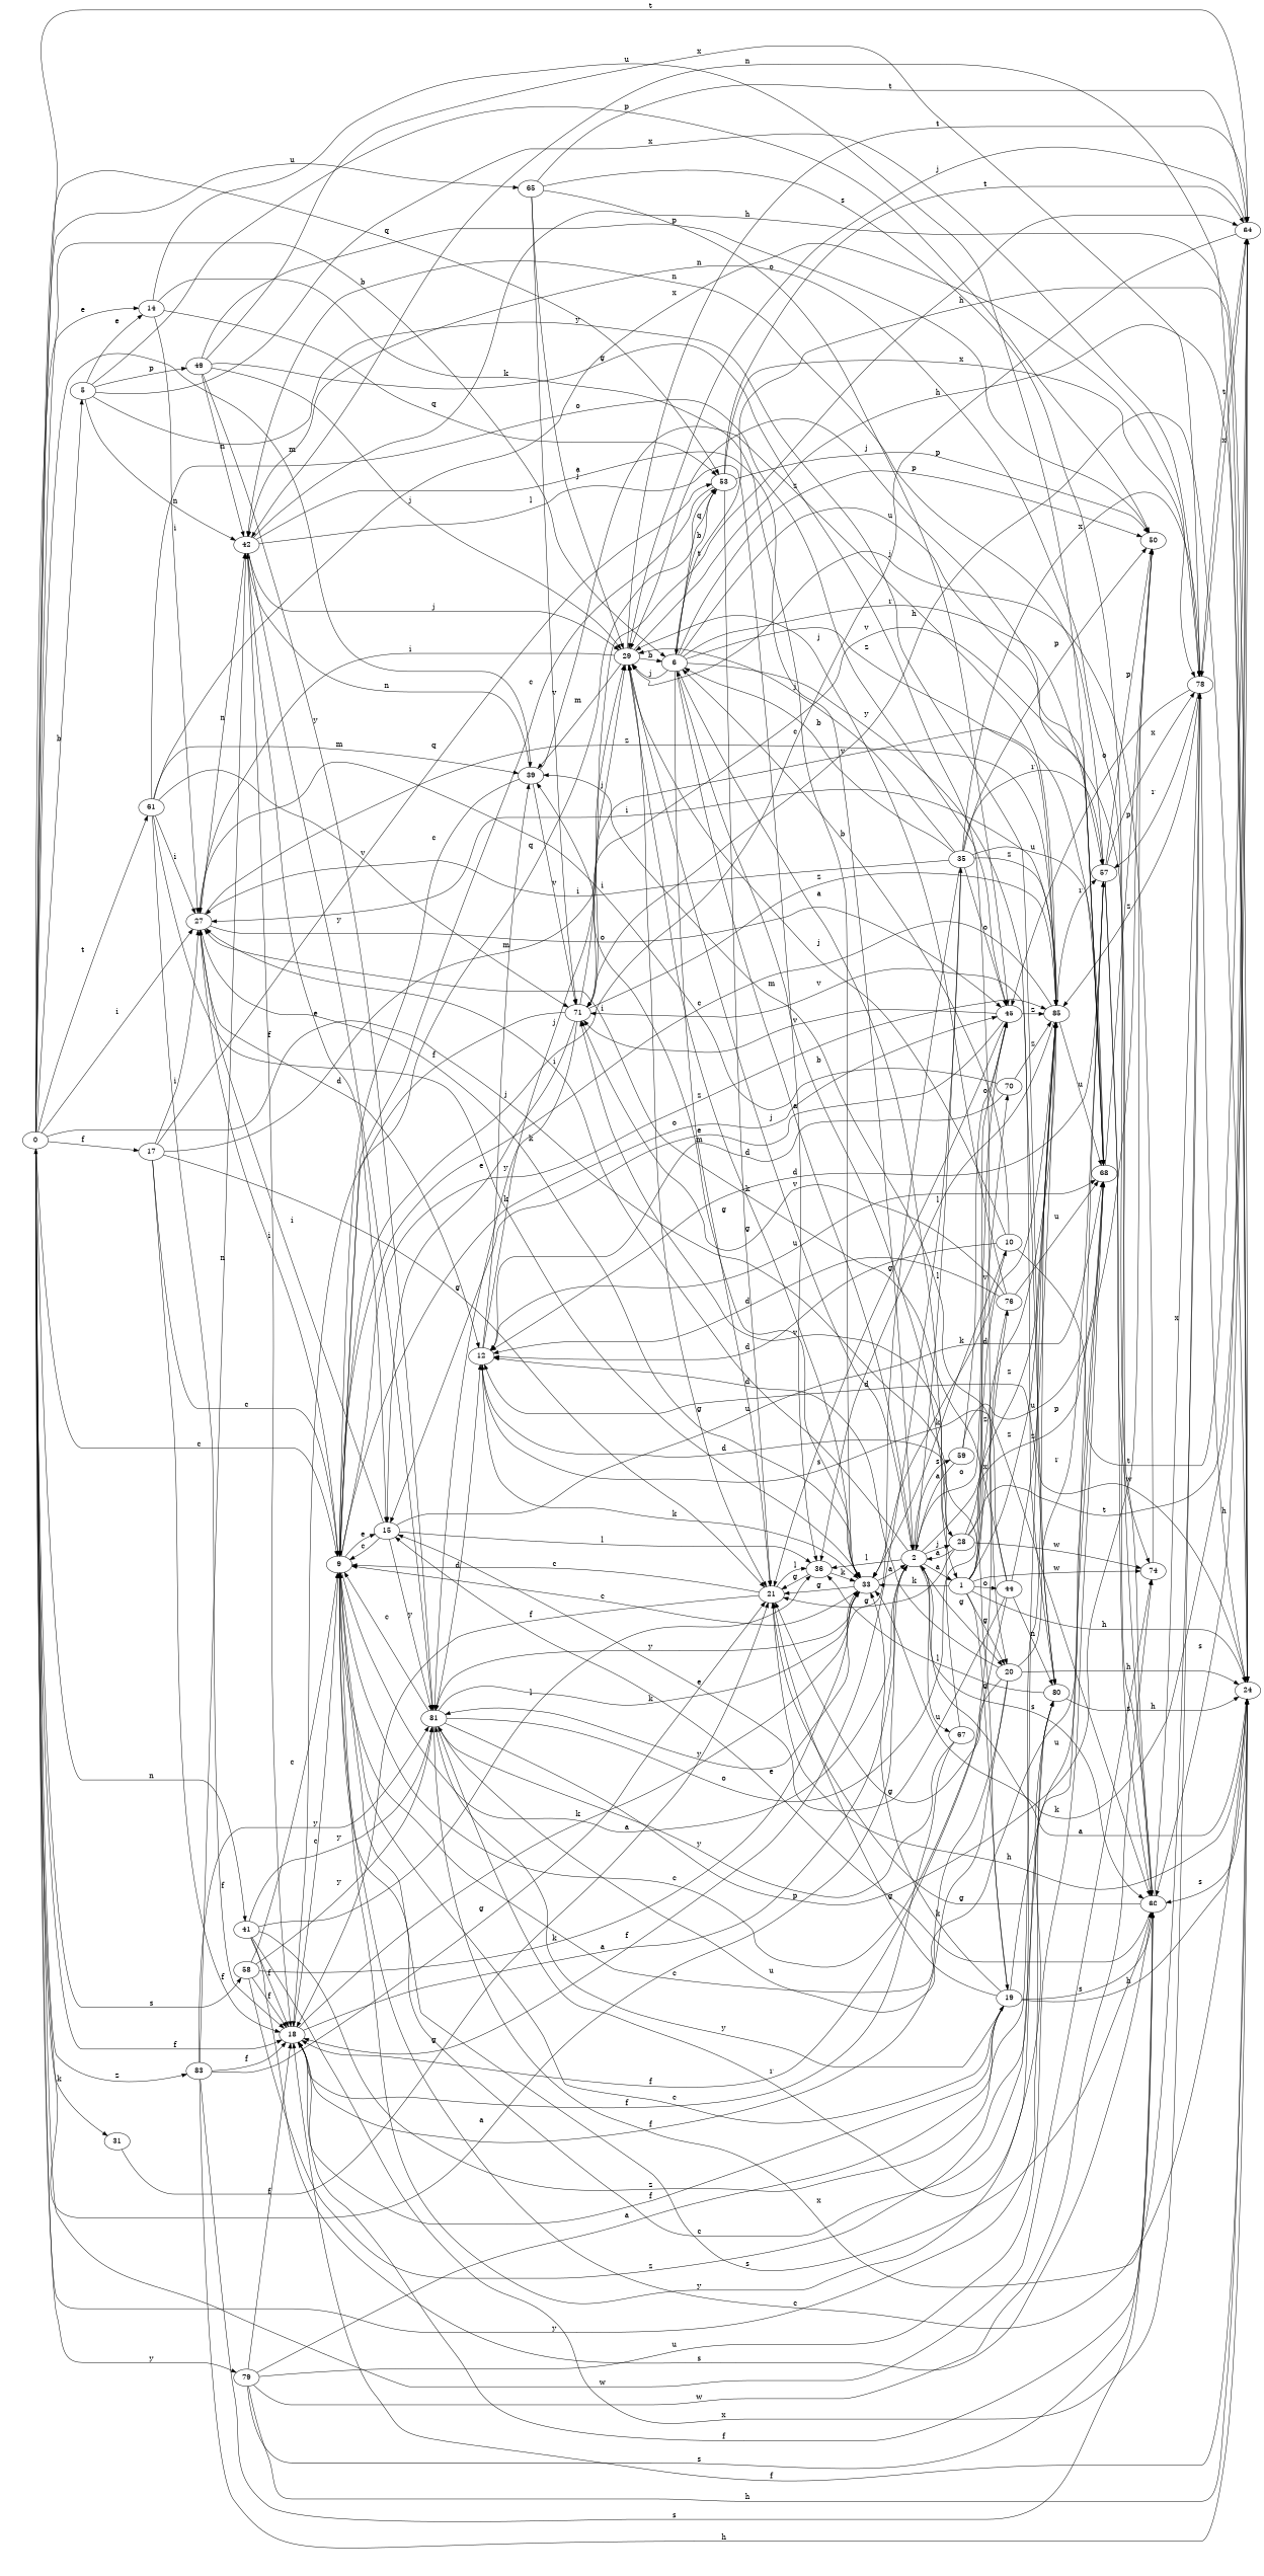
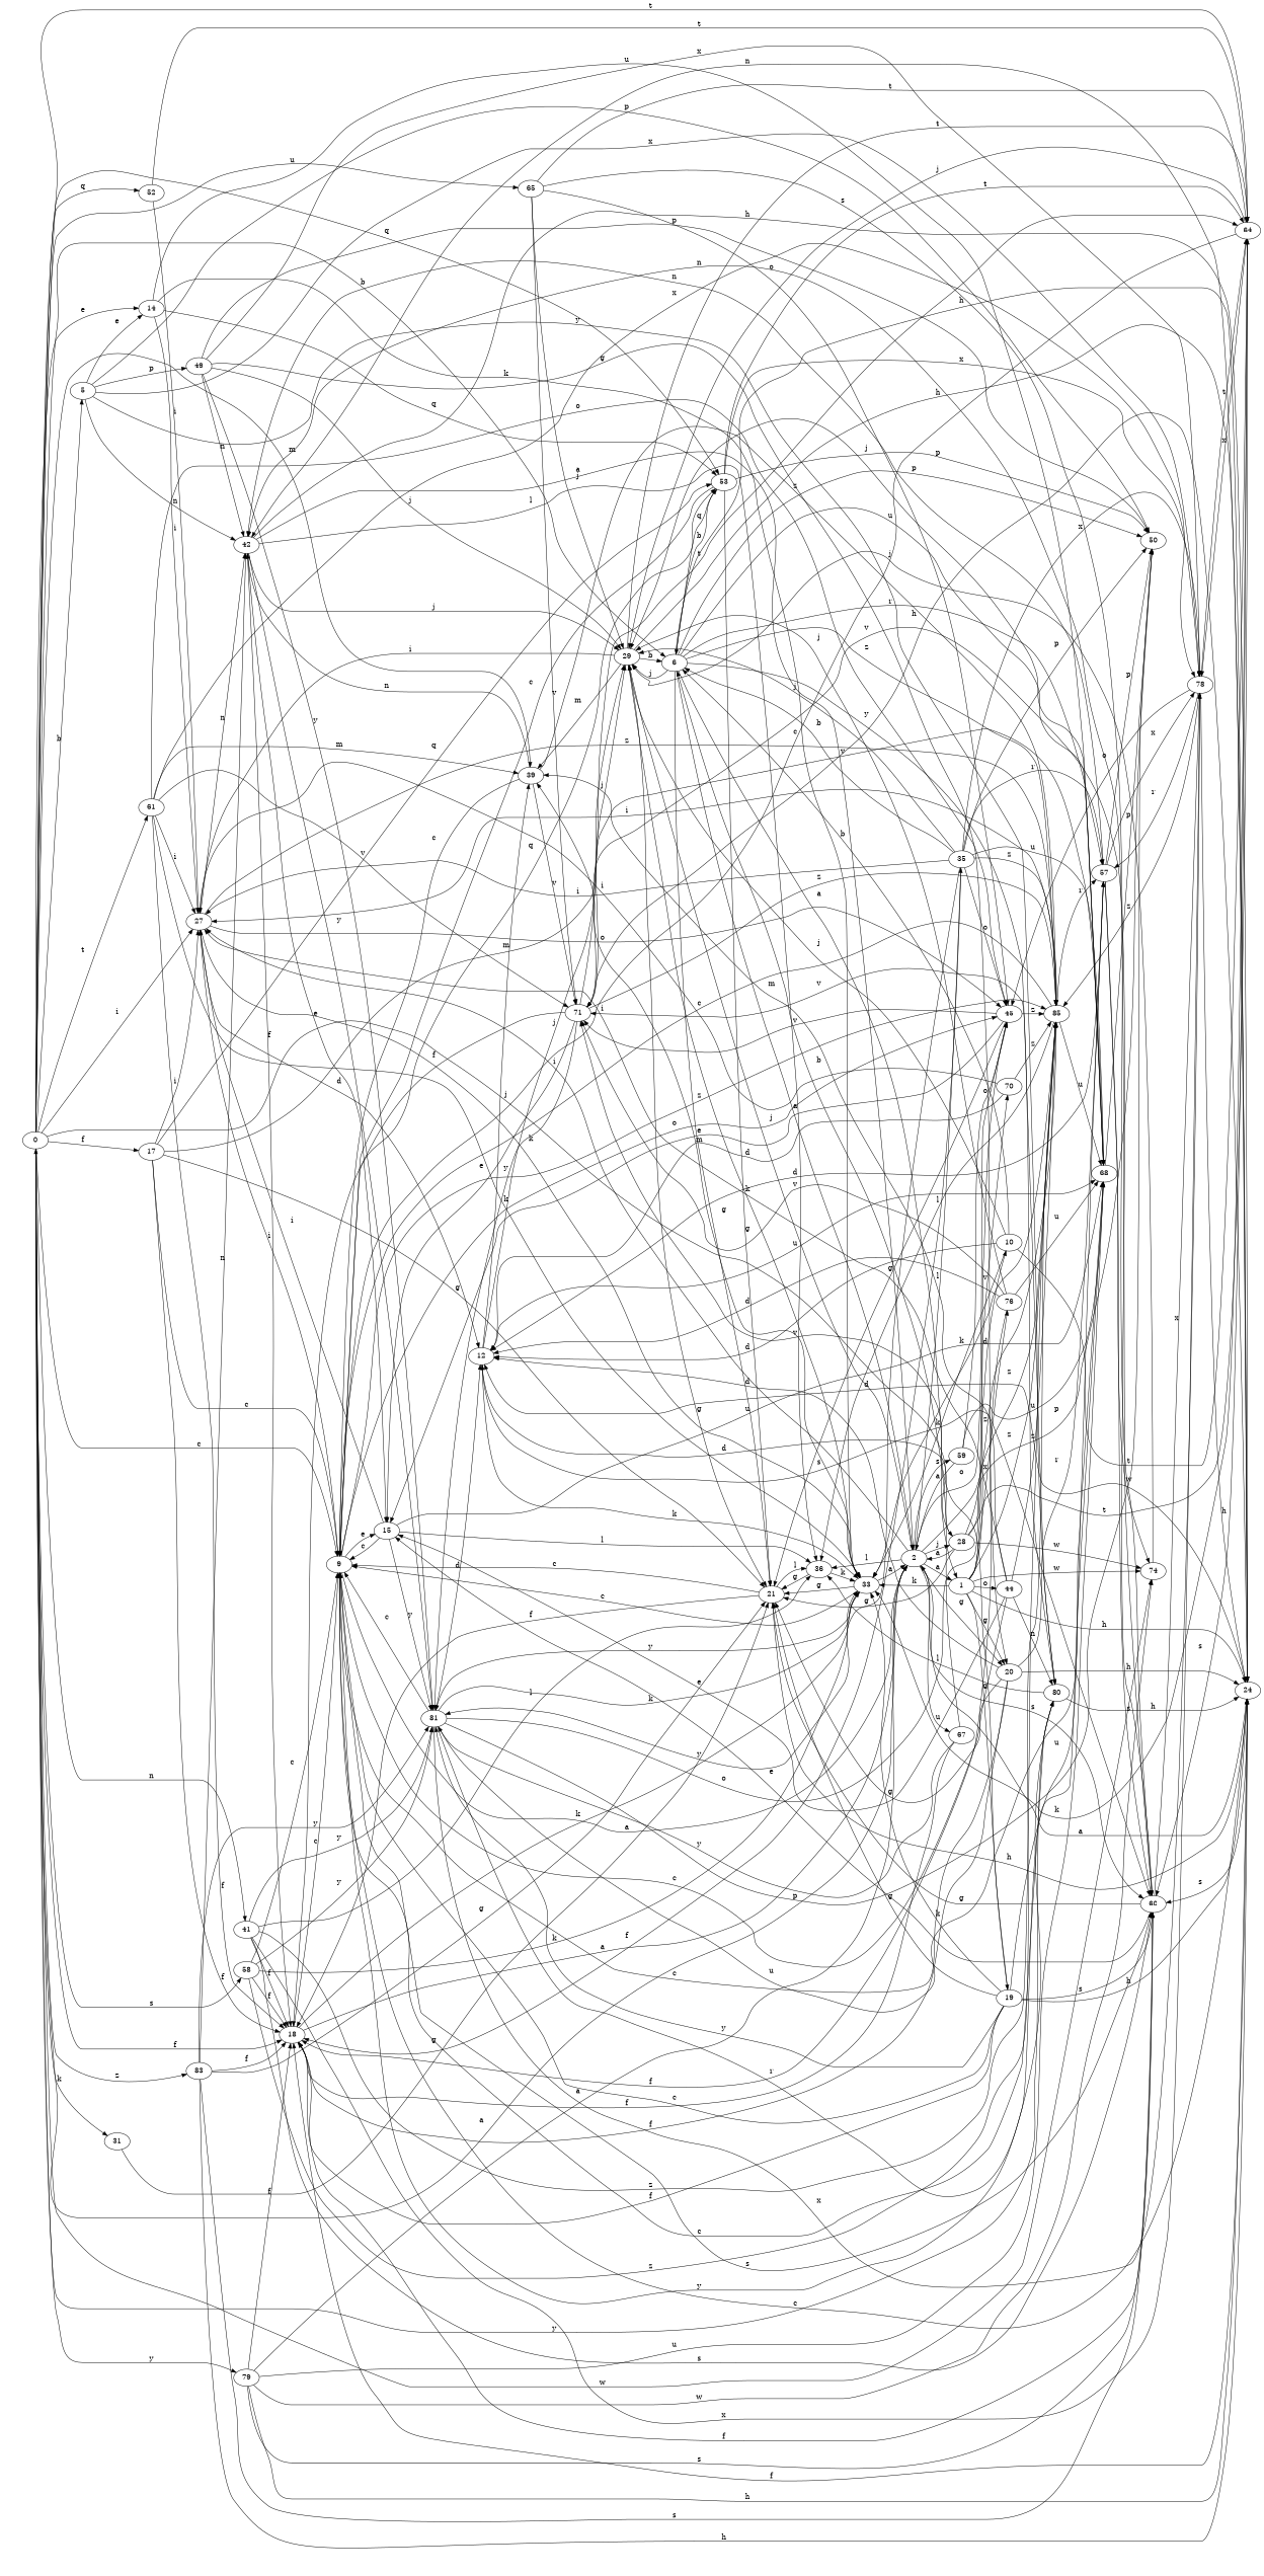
  strict digraph {
    rankdir=LR
    0
    5
    6
    9
    14
    17
    18
    27
    28
    31
    39
    41
+   52
    53
    58
    61
    64
    65
    74
    79
    80
    83
    42
    49
    50
    78
    1
    24
    85
    2
    29
    21
    57
    68
    45
    60
    15
    33
    12
    71
    36
    81
    10
    19
    20
    44
    70
    76
    35
    59
    67
    0 -> 5 [label=b]
    0 -> 6 [label=b]
    0 -> 9 [label=c]
    0 -> 14 [label=e]
    0 -> 17 [label=f]
    0 -> 18 [label=f]
    0 -> 27 [label=i]
    0 -> 28 [label=j]
    0 -> 31 [label=k]
    0 -> 39 [label=m]
    0 -> 41 [label=n]
+   0 -> 52 [label=q]
    0 -> 53 [label=q]
    0 -> 58 [label=s]
    0 -> 61 [label=t]
    0 -> 64 [label=t]
    0 -> 65 [label=u]
    0 -> 74 [label=w]
    0 -> 79 [label=y]
    0 -> 80 [label=y]
    0 -> 83 [label=z]
    5 -> 14 [label=e]
    5 -> 80 [label=y]
    5 -> 42 [label=n]
    5 -> 49 [label=p]
    5 -> 50 [label=p]
    5 -> 78 [label=x]
    6 -> 53 [label=q]
    6 -> 80 [label=y]
    6 -> 50 [label=p]
    6 -> 1 [label=a]
    6 -> 24 [label=h]
    6 -> 85 [label=z]
    6 -> 2 [label=a]
    6 -> 29 [label=j]
    6 -> 21 [label=g]
    6 -> 57 [label=r]
    6 -> 68 [label=u]
    9 -> 27 [label=i]
    9 -> 53 [label=q]
    9 -> 80 [label=y]
    9 -> 85 [label=z]
    9 -> 2 [label=a]
    9 -> 45 [label=o]
    9 -> 60 [label=s]
    9 -> 15 [label=e]
    14 -> 27 [label=i]
    14 -> 53 [label=q]
    14 -> 68 [label=u]
    14 -> 33 [label=k]
    17 -> 9 [label=c]
    17 -> 18 [label=f]
    17 -> 27 [label=i]
    17 -> 53 [label=q]
    17 -> 64 [label=t]
    17 -> 21 [label=g]
    18 -> 9 [label=c]
    18 -> 2 [label=a]
    18 -> 33 [label=k]
    27 -> 42 [label=n]
    27 -> 85 [label=z]
    27 -> 45 [label=o]
    27 -> 33 [label=k]
    27 -> 12 [label=d]
    28 -> 64 [label=t]
    28 -> 74 [label=w]
    28 -> 50 [label=p]
    28 -> 85 [label=z]
    28 -> 2 [label=a]
    28 -> 21 [label=g]
    28 -> 12 [label=d]
    31 -> 21 [label=g]
    39 -> 9 [label=c]
    39 -> 42 [label=n]
    39 -> 85 [label=z]
    39 -> 71 [label=v]
    41 -> 18 [label=f]
    41 -> 78 [label=x]
    41 -> 85 [label=z]
    41 -> 60 [label=s]
    41 -> 36 [label=l]
    41 -> 81 [label=y]
+   52 -> 27 [label=i]
+   52 -> 64 [label=t]
    53 -> 6 [label=b]
    53 -> 9 [label=c]
    53 -> 64 [label=t]
    53 -> 50 [label=p]
    53 -> 78 [label=x]
    53 -> 21 [label=g]
    58 -> 9 [label=c]
    58 -> 18 [label=f]
    58 -> 85 [label=z]
    58 -> 33 [label=k]
    58 -> 81 [label=y]
    61 -> 18 [label=f]
    61 -> 27 [label=i]
    61 -> 39 [label=m]
    61 -> 78 [label=x]
    61 -> 45 [label=o]
    61 -> 33 [label=k]
    61 -> 71 [label=v]
    64 -> 9 [label=c]
    64 -> 78 [label=x]
    64 -> 29 [label=j]
    64 -> 60 [label=s]
    64 -> 33 [label=k]
    65 -> 64 [label=t]
    65 -> 29 [label=j]
    65 -> 45 [label=o]
    65 -> 60 [label=s]
    65 -> 71 [label=v]
    74 -> 29 [label=j]
    79 -> 18 [label=f]
    79 -> 74 [label=w]
    79 -> 24 [label=h]
-   79 -> 19 [label=a]
+   79 -> 2 [label=a]
    79 -> 68 [label=u]
    79 -> 60 [label=s]
    80 -> 9 [label=c]
    80 -> 24 [label=h]
    80 -> 71 [label=v]
    80 -> 36 [label=l]
    83 -> 18 [label=f]
    83 -> 42 [label=n]
    83 -> 24 [label=h]
    83 -> 21 [label=g]
    83 -> 60 [label=s]
    83 -> 81 [label=y]
    42 -> 18 [label=f]
    42 -> 24 [label=h]
    42 -> 2 [label=a]
    42 -> 29 [label=j]
    42 -> 15 [label=e]
    42 -> 36 [label=l]
    42 -> 81 [label=y]
    49 -> 42 [label=n]
    49 -> 50 [label=p]
    49 -> 78 [label=x]
    49 -> 29 [label=j]
    49 -> 81 [label=y]
    49 -> 20 [label=g]
    78 -> 64 [label=t]
    78 -> 24 [label=h]
    78 -> 85 [label=z]
    78 -> 57 [label=r]
    78 -> 45 [label=o]
    1 -> 74 [label=w]
    1 -> 24 [label=h]
    1 -> 85 [label=z]
    1 -> 33 [label=k]
    1 -> 10 [label=d]
    1 -> 19 [label=g]
    1 -> 20 [label=g]
    1 -> 44 [label=o]
    1 -> 70 [label=v]
    1 -> 76 [label=x]
    24 -> 9 [label=c]
    24 -> 18 [label=f]
    24 -> 42 [label=n]
    24 -> 2 [label=a]
    24 -> 60 [label=s]
    24 -> 12 [label=d]
    85 -> 9 [label=c]
    85 -> 27 [label=i]
    85 -> 57 [label=r]
    85 -> 68 [label=u]
    85 -> 33 [label=k]
    85 -> 36 [label=l]
    2 -> 0 [label=a]
    2 -> 27 [label=i]
    2 -> 28 [label=j]
    2 -> 1 [label=a]
    2 -> 85 [label=z]
    2 -> 29 [label=j]
    2 -> 45 [label=o]
    2 -> 60 [label=s]
    2 -> 36 [label=l]
    2 -> 20 [label=g]
    2 -> 35 [label=l]
    2 -> 59 [label=s]
    2 -> 67 [label=u]
    29 -> 6 [label=b]
    29 -> 27 [label=i]
    29 -> 39 [label=m]
    29 -> 64 [label=t]
    29 -> 24 [label=h]
    29 -> 21 [label=g]
    29 -> 33 [label=k]
    21 -> 9 [label=c]
    21 -> 18 [label=f]
    21 -> 24 [label=h]
    21 -> 36 [label=l]
    57 -> 74 [label=w]
    57 -> 42 [label=n]
    57 -> 50 [label=p]
    57 -> 78 [label=x]
    57 -> 60 [label=s]
    57 -> 12 [label=d]
    68 -> 50 [label=p]
    68 -> 29 [label=j]
    68 -> 71 [label=v]
    45 -> 85 [label=z]
    45 -> 21 [label=g]
    45 -> 15 [label=e]
    45 -> 71 [label=v]
    60 -> 18 [label=f]
    60 -> 42 [label=n]
    60 -> 78 [label=x]
    60 -> 21 [label=g]
    60 -> 15 [label=e]
    60 -> 71 [label=v]
    15 -> 9 [label=c]
    15 -> 27 [label=i]
    15 -> 68 [label=u]
    15 -> 36 [label=l]
    15 -> 81 [label=y]
    33 -> 9 [label=c]
    33 -> 39 [label=m]
    33 -> 2 [label=a]
    33 -> 21 [label=g]
    33 -> 81 [label=y]
    12 -> 39 [label=m]
    12 -> 29 [label=j]
    12 -> 68 [label=u]
    12 -> 60 [label=s]
    12 -> 33 [label=k]
    71 -> 18 [label=f]
    71 -> 24 [label=h]
    71 -> 85 [label=z]
    71 -> 29 [label=j]
    71 -> 15 [label=e]
    71 -> 81 [label=y]
    36 -> 21 [label=g]
    36 -> 33 [label=k]
    81 -> 9 [label=c]
    81 -> 50 [label=p]
    81 -> 78 [label=x]
    81 -> 57 [label=r]
    81 -> 68 [label=u]
    81 -> 45 [label=o]
    81 -> 33 [label=k]
    81 -> 12 [label=d]
    10 -> 6 [label=b]
    10 -> 64 [label=t]
    10 -> 29 [label=j]
    10 -> 33 [label=k]
    10 -> 12 [label=d]
    19 -> 9 [label=c]
    19 -> 18 [label=f]
    19 -> 24 [label=h]
    19 -> 21 [label=g]
    19 -> 68 [label=u]
    19 -> 60 [label=s]
    19 -> 33 [label=k]
    19 -> 71 [label=v]
    19 -> 81 [label=y]
    20 -> 9 [label=c]
    20 -> 18 [label=f]
    20 -> 24 [label=h]
    20 -> 21 [label=g]
    20 -> 57 [label=r]
    20 -> 12 [label=d]
    44 -> 9 [label=c]
    44 -> 27 [label=i]
    44 -> 39 [label=m]
    44 -> 80 [label=n]
    44 -> 85 [label=z]
    44 -> 15 [label=e]
    70 -> 27 [label=i]
    70 -> 85 [label=z]
    70 -> 12 [label=d]
    76 -> 18 [label=f]
    76 -> 29 [label=j]
    76 -> 68 [label=u]
    76 -> 12 [label=d]
    76 -> 71 [label=v]
    35 -> 6 [label=b]
    35 -> 18 [label=f]
    35 -> 27 [label=i]
    35 -> 50 [label=p]
    35 -> 78 [label=x]
    35 -> 85 [label=z]
    35 -> 29 [label=j]
    35 -> 57 [label=r]
    35 -> 68 [label=u]
    35 -> 45 [label=o]
    35 -> 81 [label=y]
    59 -> 2 [label=a]
    59 -> 68 [label=u]
    59 -> 45 [label=o]
    67 -> 6 [label=b]
    67 -> 18 [label=f]
    67 -> 81 [label=y]
  }
